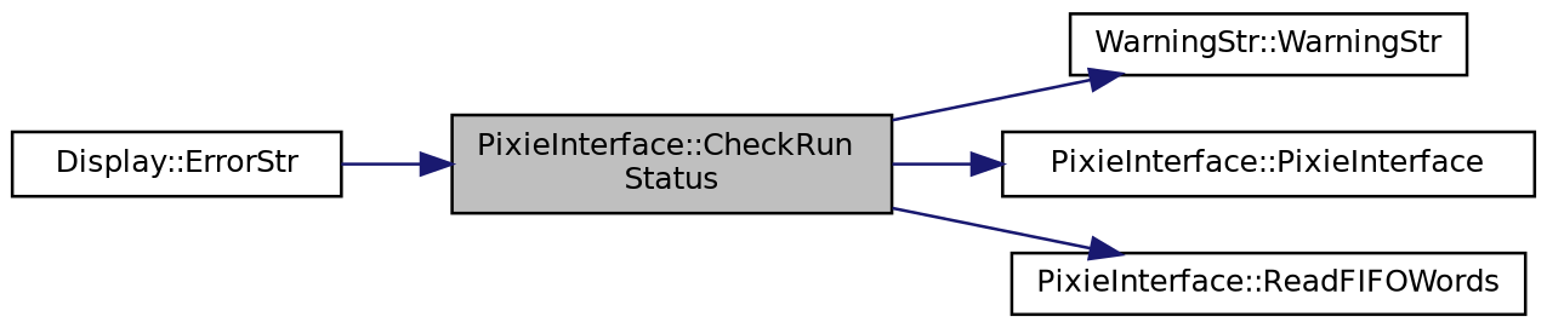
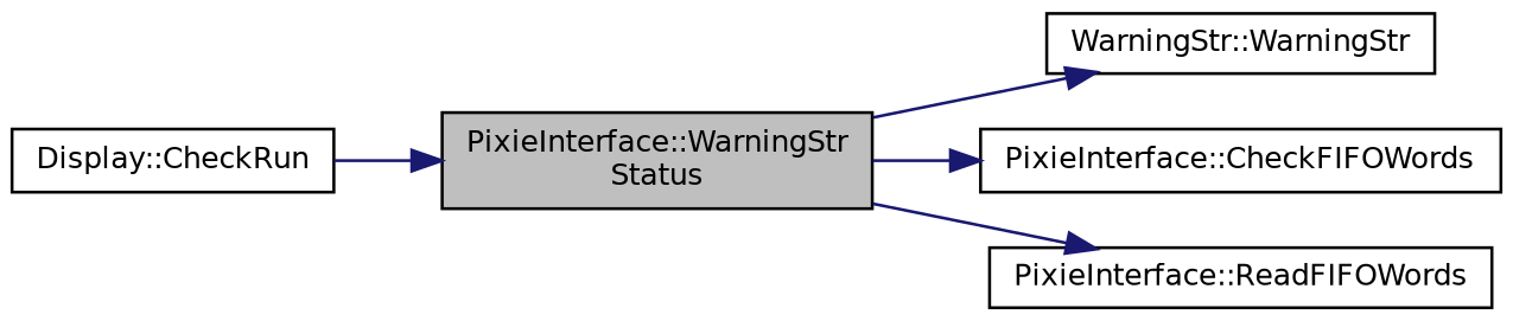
  digraph {
    rankdir=LR
    node [color=black fillcolor=white fontname=Helvetica fontsize=10 shape=record style=filled]
    edge [color=midnightblue fontname=Helvetica fontsize=10 labelfontname=Helvetica labelfontsize=10 style=solid]
-   n1 [fillcolor=grey75 fontcolor=black height=0.2 label="PixieInterface::CheckRun\lStatus" width=0.4]
+   n1 [fillcolor=grey75 fontcolor=black height=0.2 label="PixieInterface::WarningStr\lStatus" width=0.4]
    n2 [height=0.2 label="WarningStr::WarningStr" width=0.4]
-   n3 [height=0.2 label="PixieInterface::PixieInterface" width=0.4]
+   n3 [height=0.2 label="PixieInterface::CheckFIFOWords" width=0.4]
    n4 [height=0.2 label="PixieInterface::ReadFIFOWords" width=0.4]
-   n5 [height=0.2 label="Display::ErrorStr" width=0.4]
+   n5 [height=0.2 label="Display::CheckRun" width=0.4]
    n1 -> n2
    n1 -> n3
    n1 -> n4
    n5 -> n1
  }
